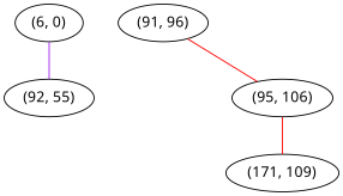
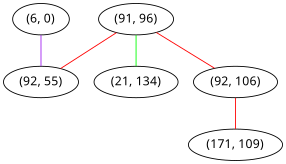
  graph {
    fontname="Noto Sans"
    node [fontname="Noto Sans"]
    edge [color=red fontname="Noto Sans" weight=1]
    n1 [label="(6, 0)"]
    "(92, 55)"
    n3 [label="(91, 96)"]
-   "(95, 106)"
+   "(21, 134)"
+   "(95, 106)" [label="(92, 106)"]
    "(171, 109)"
    n1 -- "(92, 55)" [color=purple weight=4]
+   n3 -- "(92, 55)"
+   n3 -- "(21, 134)" [color=green weight=2]
    n3 -- "(95, 106)"
    "(95, 106)" -- "(171, 109)"
  }
